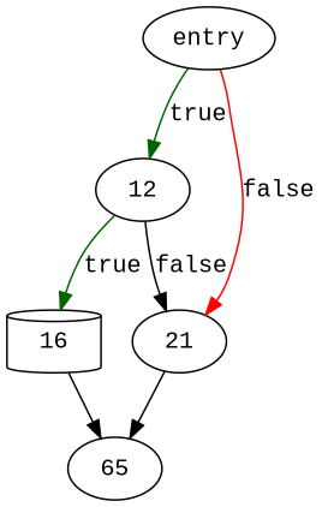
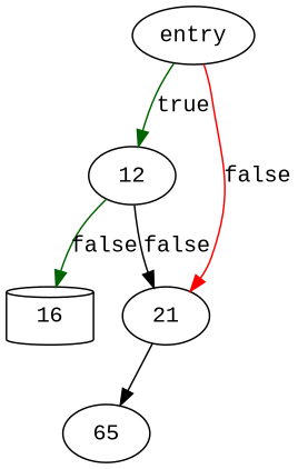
  digraph {
    fontname="Liberation Mono"
    node [fontname="Liberation Mono" shape=ellipse]
    edge [fontname="Liberation Mono"]
    n1 [label=entry]
    12
    21
    16 [shape=cylinder]
    n5 [label=65]
    n1 -> 12 [color=darkgreen label=true]
    n1 -> 21 [color=red label=false]
    12 -> 21 [color=black label=false]
-   12 -> 16 [color=darkgreen label=true]
+   12 -> 16 [color=darkgreen label=false]
    21 -> n5
-   16 -> n5
  }
